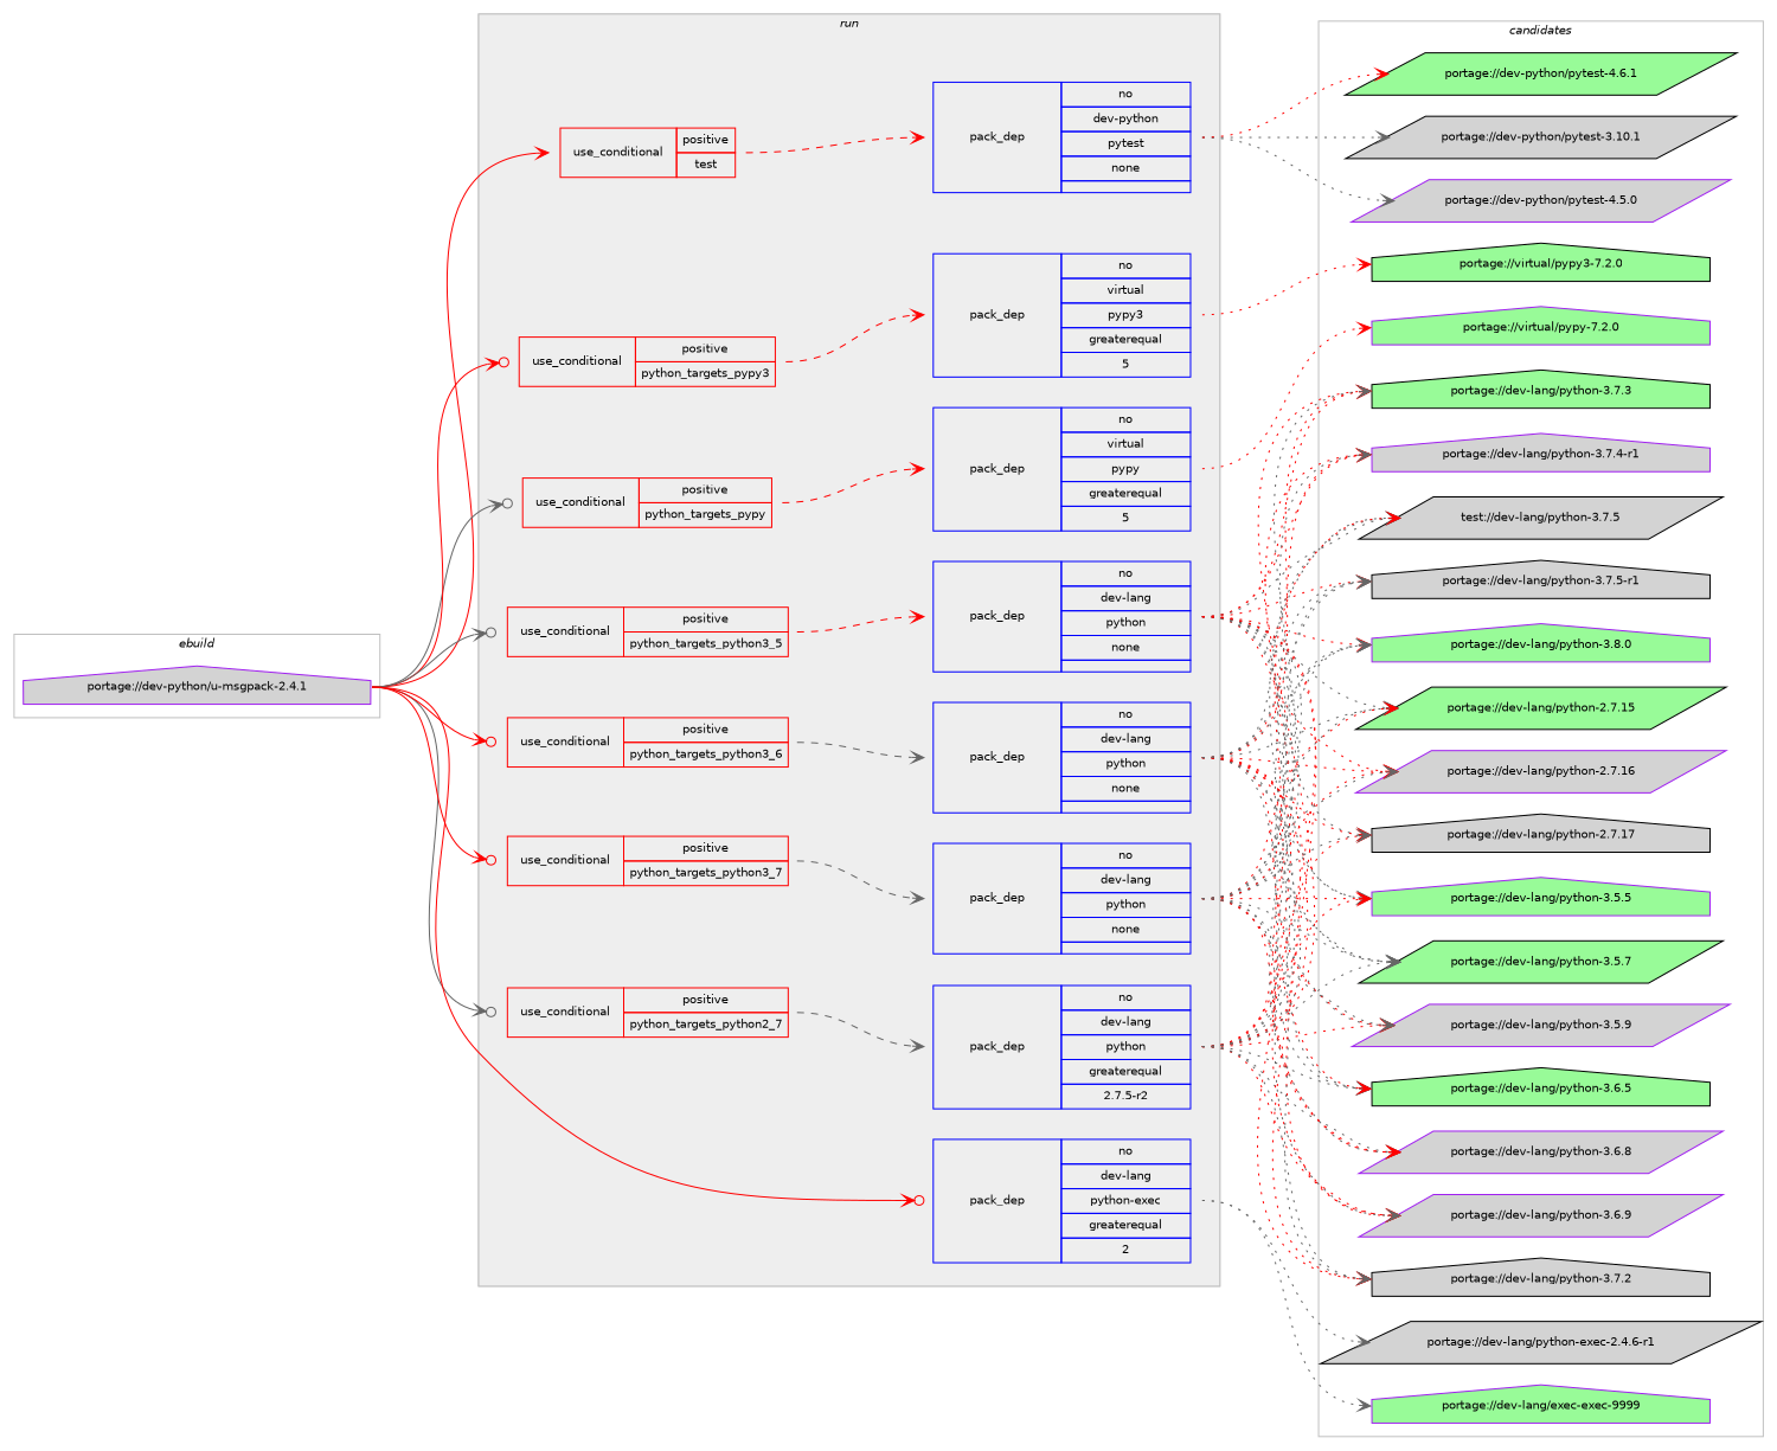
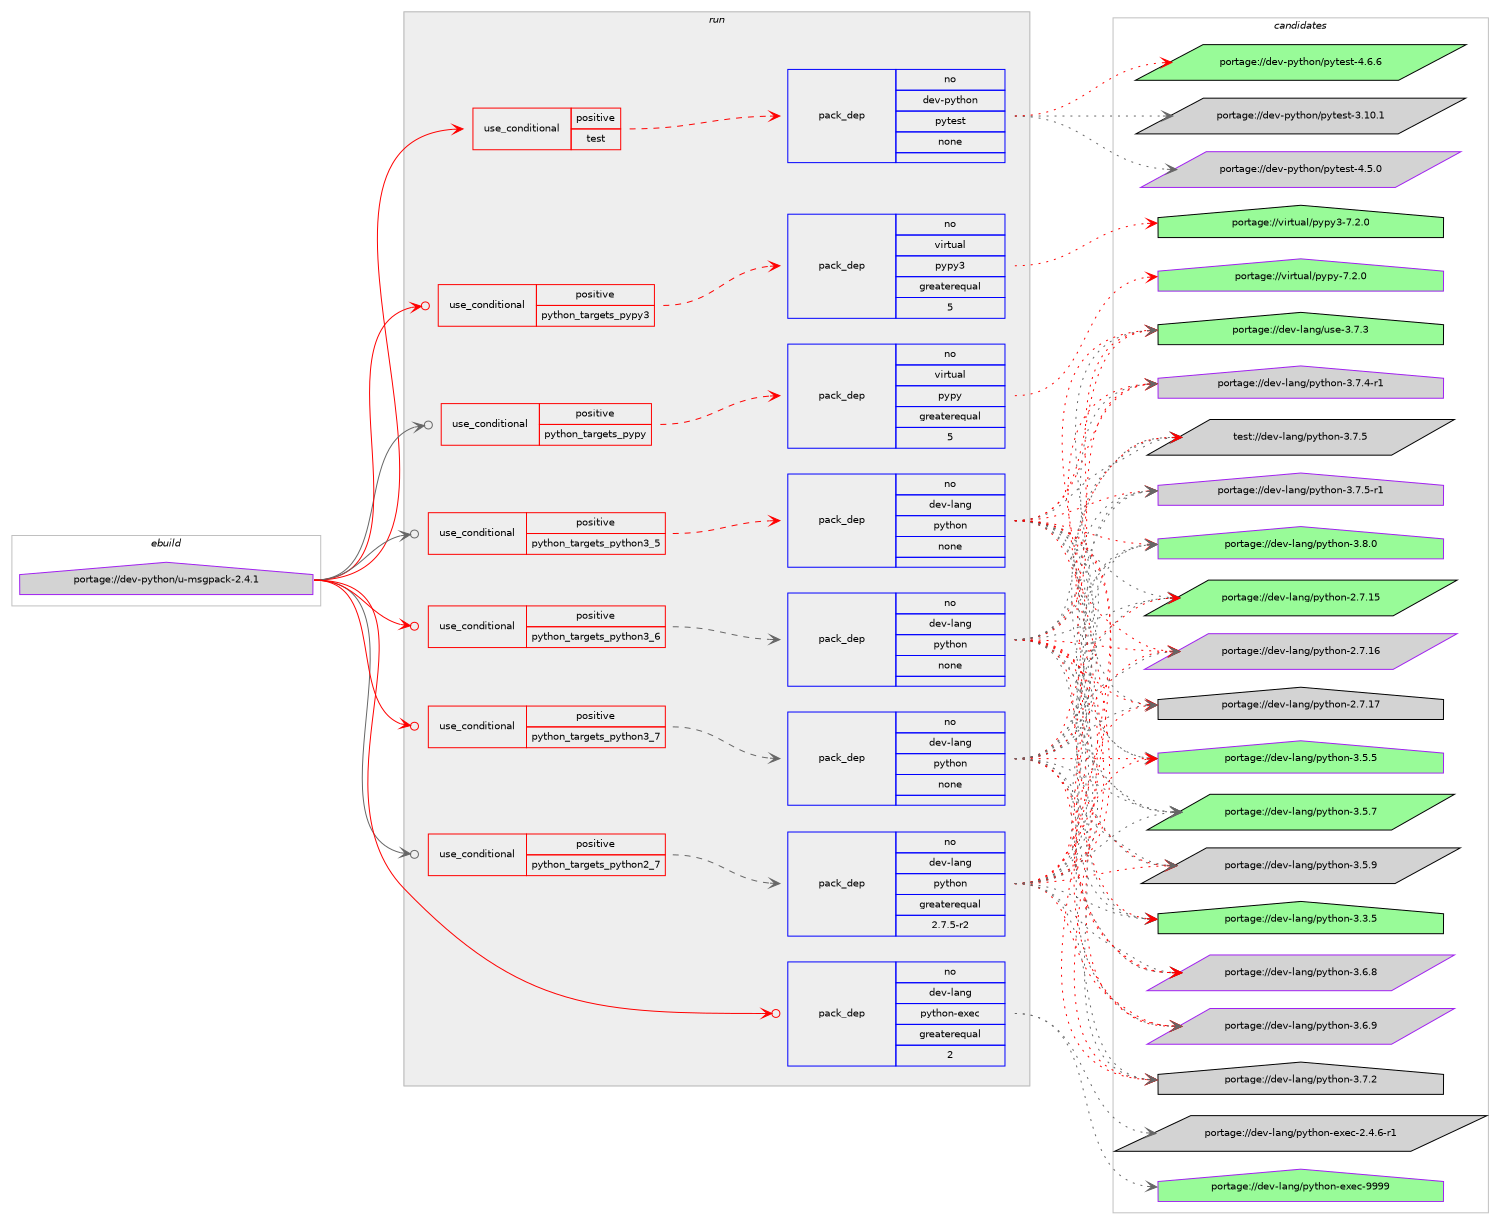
  digraph {
    compound=true
    concentrate=true
    fontname=Helvetica
    fontsize=10
    newrank=true
    rankdir=LR
    ranksep=1.5
    node [color=black fontname=Helvetica fontsize=10 shape=none style=filled]
    edge [arrowhead=vee color=gray40 headport=w style=dotted tailport=e weight=100]
    n1 [color=purple fillcolor=lightgrey label="portage://dev-python/u-msgpack-2.4.1" shape=house width=4]
    n2 [color=blue label=<<TABLE BORDER="0" CELLBORDER="1" CELLSPACING="0" CELLPADDING="4" WIDTH="220"><TR><TD ROWSPAN="6" CELLPADDING="30">pack_dep</TD></TR><TR><TD WIDTH="110">no</TD></TR><TR><TD>dev-python</TD></TR><TR><TD>pytest</TD></TR><TR><TD>none</TD></TR><TR><TD></TD></TR></TABLE>> style=""]
    n3 [color=red label=<<TABLE BORDER="0" CELLBORDER="1" CELLSPACING="0" CELLPADDING="4"><TR><TD ROWSPAN="3" CELLPADDING="10">use_conditional</TD></TR><TR><TD>positive</TD></TR><TR><TD>test</TD></TR></TABLE>> style=""]
    n4 [color=blue label=<<TABLE BORDER="0" CELLBORDER="1" CELLSPACING="0" CELLPADDING="4" WIDTH="220"><TR><TD ROWSPAN="6" CELLPADDING="30">pack_dep</TD></TR><TR><TD WIDTH="110">no</TD></TR><TR><TD>virtual</TD></TR><TR><TD>pypy</TD></TR><TR><TD>greaterequal</TD></TR><TR><TD>5</TD></TR></TABLE>> style=""]
    n5 [color=red label=<<TABLE BORDER="0" CELLBORDER="1" CELLSPACING="0" CELLPADDING="4"><TR><TD ROWSPAN="3" CELLPADDING="10">use_conditional</TD></TR><TR><TD>positive</TD></TR><TR><TD>python_targets_pypy</TD></TR></TABLE>> style=""]
    n6 [color=blue label=<<TABLE BORDER="0" CELLBORDER="1" CELLSPACING="0" CELLPADDING="4" WIDTH="220"><TR><TD ROWSPAN="6" CELLPADDING="30">pack_dep</TD></TR><TR><TD WIDTH="110">no</TD></TR><TR><TD>virtual</TD></TR><TR><TD>pypy3</TD></TR><TR><TD>greaterequal</TD></TR><TR><TD>5</TD></TR></TABLE>> style=""]
    n7 [color=red label=<<TABLE BORDER="0" CELLBORDER="1" CELLSPACING="0" CELLPADDING="4"><TR><TD ROWSPAN="3" CELLPADDING="10">use_conditional</TD></TR><TR><TD>positive</TD></TR><TR><TD>python_targets_pypy3</TD></TR></TABLE>> style=""]
    n8 [color=blue label=<<TABLE BORDER="0" CELLBORDER="1" CELLSPACING="0" CELLPADDING="4" WIDTH="220"><TR><TD ROWSPAN="6" CELLPADDING="30">pack_dep</TD></TR><TR><TD WIDTH="110">no</TD></TR><TR><TD>dev-lang</TD></TR><TR><TD>python</TD></TR><TR><TD>greaterequal</TD></TR><TR><TD>2.7.5-r2</TD></TR></TABLE>> style=""]
    n9 [color=red label=<<TABLE BORDER="0" CELLBORDER="1" CELLSPACING="0" CELLPADDING="4"><TR><TD ROWSPAN="3" CELLPADDING="10">use_conditional</TD></TR><TR><TD>positive</TD></TR><TR><TD>python_targets_python2_7</TD></TR></TABLE>> style=""]
    n10 [color=blue label=<<TABLE BORDER="0" CELLBORDER="1" CELLSPACING="0" CELLPADDING="4" WIDTH="220"><TR><TD ROWSPAN="6" CELLPADDING="30">pack_dep</TD></TR><TR><TD WIDTH="110">no</TD></TR><TR><TD>dev-lang</TD></TR><TR><TD>python</TD></TR><TR><TD>none</TD></TR><TR><TD></TD></TR></TABLE>> style=""]
    n11 [color=red label=<<TABLE BORDER="0" CELLBORDER="1" CELLSPACING="0" CELLPADDING="4"><TR><TD ROWSPAN="3" CELLPADDING="10">use_conditional</TD></TR><TR><TD>positive</TD></TR><TR><TD>python_targets_python3_5</TD></TR></TABLE>> style=""]
    n12 [color=blue label=<<TABLE BORDER="0" CELLBORDER="1" CELLSPACING="0" CELLPADDING="4" WIDTH="220"><TR><TD ROWSPAN="6" CELLPADDING="30">pack_dep</TD></TR><TR><TD WIDTH="110">no</TD></TR><TR><TD>dev-lang</TD></TR><TR><TD>python</TD></TR><TR><TD>none</TD></TR><TR><TD></TD></TR></TABLE>> style=""]
    n13 [color=red label=<<TABLE BORDER="0" CELLBORDER="1" CELLSPACING="0" CELLPADDING="4"><TR><TD ROWSPAN="3" CELLPADDING="10">use_conditional</TD></TR><TR><TD>positive</TD></TR><TR><TD>python_targets_python3_6</TD></TR></TABLE>> style=""]
    n14 [color=blue label=<<TABLE BORDER="0" CELLBORDER="1" CELLSPACING="0" CELLPADDING="4" WIDTH="220"><TR><TD ROWSPAN="6" CELLPADDING="30">pack_dep</TD></TR><TR><TD WIDTH="110">no</TD></TR><TR><TD>dev-lang</TD></TR><TR><TD>python</TD></TR><TR><TD>none</TD></TR><TR><TD></TD></TR></TABLE>> style=""]
    n15 [color=red label=<<TABLE BORDER="0" CELLBORDER="1" CELLSPACING="0" CELLPADDING="4"><TR><TD ROWSPAN="3" CELLPADDING="10">use_conditional</TD></TR><TR><TD>positive</TD></TR><TR><TD>python_targets_python3_7</TD></TR></TABLE>> style=""]
    n16 [color=blue label=<<TABLE BORDER="0" CELLBORDER="1" CELLSPACING="0" CELLPADDING="4" WIDTH="220"><TR><TD ROWSPAN="6" CELLPADDING="30">pack_dep</TD></TR><TR><TD WIDTH="110">no</TD></TR><TR><TD>dev-lang</TD></TR><TR><TD>python-exec</TD></TR><TR><TD>greaterequal</TD></TR><TR><TD>2</TD></TR></TABLE>> style=""]
    n17 [fillcolor=lightgrey label="portage://dev-python/pytest-3.10.1" shape=parallelogram width=4]
    n18 [color=purple fillcolor=lightgrey label="portage://dev-python/pytest-4.5.0" shape=parallelogram width=4]
-   n19 [fillcolor=palegreen label="portage://dev-python/pytest-4.6.1" shape=parallelogram width=4]
+   n19 [fillcolor=palegreen label="portage://dev-python/pytest-4.6.6" shape=parallelogram width=4]
    n20 [color=purple fillcolor=palegreen label="portage://virtual/pypy-7.2.0" shape=house width=4]
    n21 [fillcolor=palegreen label="portage://virtual/pypy3-7.2.0" shape=house width=4]
    n22 [fillcolor=palegreen label="portage://dev-lang/python-2.7.15" shape=parallelogram width=4]
    n23 [color=purple fillcolor=lightgrey label="portage://dev-lang/python-2.7.16" shape=parallelogram width=4]
    n24 [fillcolor=lightgrey label="portage://dev-lang/python-2.7.17" shape=house width=4]
    n25 [color=purple fillcolor=palegreen label="portage://dev-lang/python-3.5.5" shape=house width=4]
    n26 [fillcolor=palegreen label="portage://dev-lang/python-3.5.7" shape=parallelogram width=4]
-   n27 [color=purple fillcolor=lightgrey label="portage://dev-lang/python-3.5.9" shape=parallelogram width=4]
-   n28 [fillcolor=palegreen label="portage://dev-lang/python-3.6.5" shape=house width=4]
+   n27 [fillcolor=lightgrey label="portage://dev-lang/python-3.5.9" shape=parallelogram width=4]
+   n28 [fillcolor=palegreen label="portage://dev-lang/python-3.3.5" shape=house width=4]
    n29 [color=purple fillcolor=lightgrey label="portage://dev-lang/python-3.6.8" shape=parallelogram width=4]
    n30 [color=purple fillcolor=lightgrey label="portage://dev-lang/python-3.6.9" shape=parallelogram width=4]
    n31 [fillcolor=lightgrey label="portage://dev-lang/python-3.7.2" shape=house width=4]
-   n32 [fillcolor=palegreen label="portage://dev-lang/python-3.7.3" shape=house width=4]
+   n32 [fillcolor=palegreen label="portage://dev-lang/use-3.7.3" shape=house width=4]
    n33 [color=purple fillcolor=lightgrey label="portage://dev-lang/python-3.7.4-r1" shape=house width=4]
    n34 [fillcolor=lightgrey label="test://dev-lang/python-3.7.5" shape=parallelogram width=4]
-   n35 [fillcolor=lightgrey label="portage://dev-lang/python-3.7.5-r1" shape=house width=4]
+   n35 [color=purple fillcolor=lightgrey label="portage://dev-lang/python-3.7.5-r1" shape=house width=4]
    n36 [color=purple fillcolor=palegreen label="portage://dev-lang/python-3.8.0" shape=house width=4]
    n37 [fillcolor=lightgrey label="portage://dev-lang/python-exec-2.4.6-r1" shape=parallelogram width=4]
-   n38 [color=purple fillcolor=palegreen label="portage://dev-lang/exec-exec-9999" shape=house width=4]
+   n38 [color=purple fillcolor=palegreen label="portage://dev-lang/python-exec-9999" shape=house width=4]
    subgraph cluster_1 {
      color=gray
      label=<<i>dependencies</i>>
      subgraph cluster_2 {
        color=gray
        fillcolor="#eeeeee"
        label=<<i>compile</i>>
        style=filled
        subgraph sub_3 {
          color=gray
          fillcolor="#eeeeee"
          label=<<i>compile</i>>
          style=filled
          n3
          subgraph sub_4 {
            color=gray
            fillcolor="#eeeeee"
            label=<<i>compile</i>>
            style=filled
            n2
          }
        }
      }
      subgraph cluster_5 {
        color=gray
        fillcolor="#eeeeee"
        label=<<i>compile and run</i>>
        style=filled
        subgraph sub_6 {
          color=gray
          fillcolor="#eeeeee"
          label=<<i>compile and run</i>>
          style=filled
          n5
          subgraph sub_7 {
            color=gray
            fillcolor="#eeeeee"
            label=<<i>compile and run</i>>
            style=filled
            n4
          }
        }
        subgraph sub_8 {
          color=gray
          fillcolor="#eeeeee"
          label=<<i>compile and run</i>>
          style=filled
          n7
          subgraph sub_9 {
            color=gray
            fillcolor="#eeeeee"
            label=<<i>compile and run</i>>
            style=filled
            n6
          }
        }
        subgraph sub_10 {
          color=gray
          fillcolor="#eeeeee"
          label=<<i>compile and run</i>>
          style=filled
          n9
          subgraph sub_11 {
            color=gray
            fillcolor="#eeeeee"
            label=<<i>compile and run</i>>
            style=filled
            n8
          }
        }
        subgraph sub_12 {
          color=gray
          fillcolor="#eeeeee"
          label=<<i>compile and run</i>>
          style=filled
          n11
          subgraph sub_13 {
            color=gray
            fillcolor="#eeeeee"
            label=<<i>compile and run</i>>
            style=filled
            n10
          }
        }
        subgraph sub_14 {
          color=gray
          fillcolor="#eeeeee"
          label=<<i>compile and run</i>>
          style=filled
          n13
          subgraph sub_15 {
            color=gray
            fillcolor="#eeeeee"
            label=<<i>compile and run</i>>
            style=filled
            n12
          }
        }
        subgraph sub_16 {
          color=gray
          fillcolor="#eeeeee"
          label=<<i>compile and run</i>>
          style=filled
          n15
          subgraph sub_17 {
            color=gray
            fillcolor="#eeeeee"
            label=<<i>compile and run</i>>
            style=filled
            n14
          }
        }
        subgraph sub_18 {
          color=gray
          fillcolor="#eeeeee"
          label=<<i>compile and run</i>>
          style=filled
          n16
        }
      }
      subgraph cluster_19 {
        color=gray
        fillcolor="#eeeeee"
        label=<<i>run</i>>
        style=filled
      }
    }
    subgraph cluster_20 {
      color=gray
      label=<<i>ebuild</i>>
      rank=same
      n1
    }
    subgraph cluster_21 {
      color=gray
      label=<<i>candidates</i>>
      rank=same
      subgraph sub_22 {
        color=black
        label=<<i>candidates</i>>
        nodesep=1
        rank=same
        n17
        n18
        n19
      }
      subgraph sub_23 {
        color=black
        label=<<i>candidates</i>>
        nodesep=1
        rank=same
        n20
      }
      subgraph sub_24 {
        color=black
        label=<<i>candidates</i>>
        nodesep=1
        rank=same
        n21
      }
      subgraph sub_25 {
        color=black
        label=<<i>candidates</i>>
        nodesep=1
        rank=same
        n22
        n23
        n24
        n25
        n26
        n27
        n28
        n29
        n30
        n31
        n32
        n33
        n34
        n35
        n36
      }
      subgraph sub_26 {
        color=black
        label=<<i>candidates</i>>
        nodesep=1
        rank=same
        n22
        n23
        n24
        n25
        n26
        n27
        n28
        n29
        n30
        n31
        n32
        n33
        n34
        n35
        n36
      }
      subgraph sub_27 {
        color=black
        label=<<i>candidates</i>>
        nodesep=1
        rank=same
        n22
        n23
        n24
        n25
        n26
        n27
        n28
        n29
        n30
        n31
        n32
        n33
        n34
        n35
        n36
      }
      subgraph sub_28 {
        color=black
        label=<<i>candidates</i>>
        nodesep=1
        rank=same
        n22
        n23
        n24
        n25
        n26
        n27
        n28
        n29
        n30
        n31
        n32
        n33
        n34
        n35
        n36
      }
      subgraph sub_29 {
        color=black
        label=<<i>candidates</i>>
        nodesep=1
        rank=same
        n37
        n38
      }
    }
    n1 -> n3 [color=red style=solid weight=20]
    n1 -> n5 [arrowhead=odotvee style=solid weight=20]
    n1 -> n7 [arrowhead=odotvee color=red style=solid weight=20]
    n1 -> n9 [arrowhead=odotvee style=solid weight=20]
    n1 -> n11 [arrowhead=odotvee style=solid weight=20]
    n1 -> n13 [arrowhead=odotvee color=red style=solid weight=20]
    n1 -> n15 [arrowhead=odotvee color=red style=solid weight=20]
    n1 -> n16 [arrowhead=odotvee color=red style=solid weight=20]
    n2 -> n17
    n2 -> n18
    n2 -> n19 [color=red]
    n3 -> n2 [color=red style=dashed weight=20]
    n4 -> n20 [color=red]
    n5 -> n4 [color=red style=dashed weight=20]
    n6 -> n21 [color=red]
    n7 -> n6 [color=red style=dashed weight=20]
    n8 -> n22
    n8 -> n23 [color=red]
    n8 -> n24 [color=red]
    n8 -> n25 [color=red]
    n8 -> n26
    n8 -> n27 [color=red]
    n8 -> n28
    n8 -> n29
    n8 -> n30 [color=red]
    n8 -> n31
    n8 -> n32 [color=red]
    n8 -> n33 [color=red]
    n8 -> n34
    n8 -> n35
    n8 -> n36
    n9 -> n8 [style=dashed weight=20]
    n10 -> n22
    n10 -> n23 [color=red]
    n10 -> n24
    n10 -> n25
    n10 -> n26
    n10 -> n27
    n10 -> n28
    n10 -> n29
    n10 -> n30 [color=red]
    n10 -> n31 [color=red]
    n10 -> n32 [color=red]
    n10 -> n33 [color=red]
    n10 -> n34
    n10 -> n35 [color=red]
    n10 -> n36 [color=red]
    n11 -> n10 [color=red style=dashed weight=20]
    n12 -> n22
    n12 -> n23 [color=red]
    n12 -> n24 [color=red]
    n12 -> n25
    n12 -> n26
    n12 -> n27 [color=red]
    n12 -> n28
    n12 -> n29 [color=red]
    n12 -> n30 [color=red]
    n12 -> n31 [color=red]
    n12 -> n32 [color=red]
    n12 -> n33 [color=red]
    n12 -> n34
    n12 -> n35
    n12 -> n36
    n13 -> n12 [style=dashed weight=20]
    n14 -> n22 [color=red]
    n14 -> n23
    n14 -> n24
    n14 -> n25 [color=red]
    n14 -> n26
    n14 -> n27
    n14 -> n28 [color=red]
    n14 -> n29 [color=red]
    n14 -> n30
    n14 -> n31
    n14 -> n32
    n14 -> n33
    n14 -> n34 [color=red]
    n14 -> n35
    n14 -> n36
    n15 -> n14 [style=dashed weight=20]
    n16 -> n37
    n16 -> n38
  }
